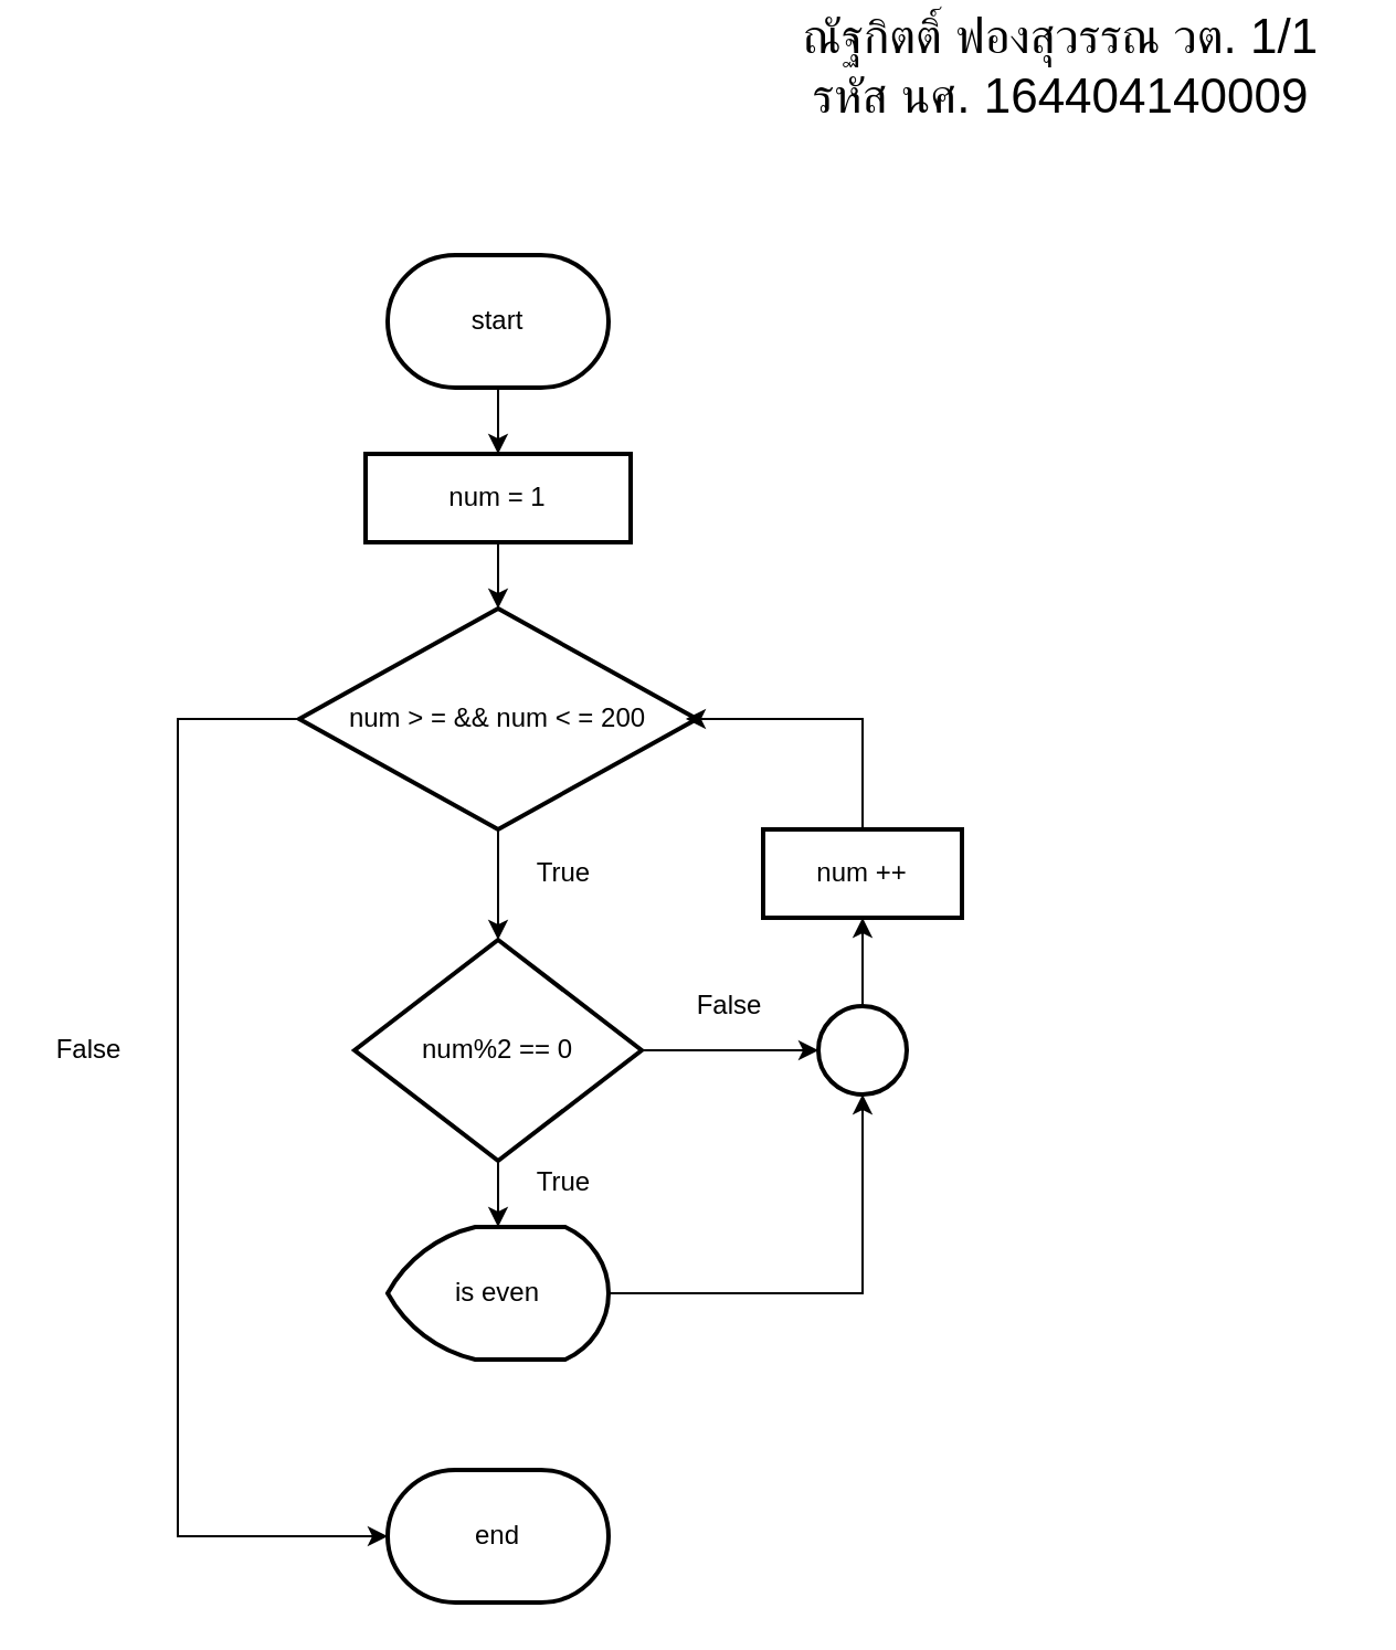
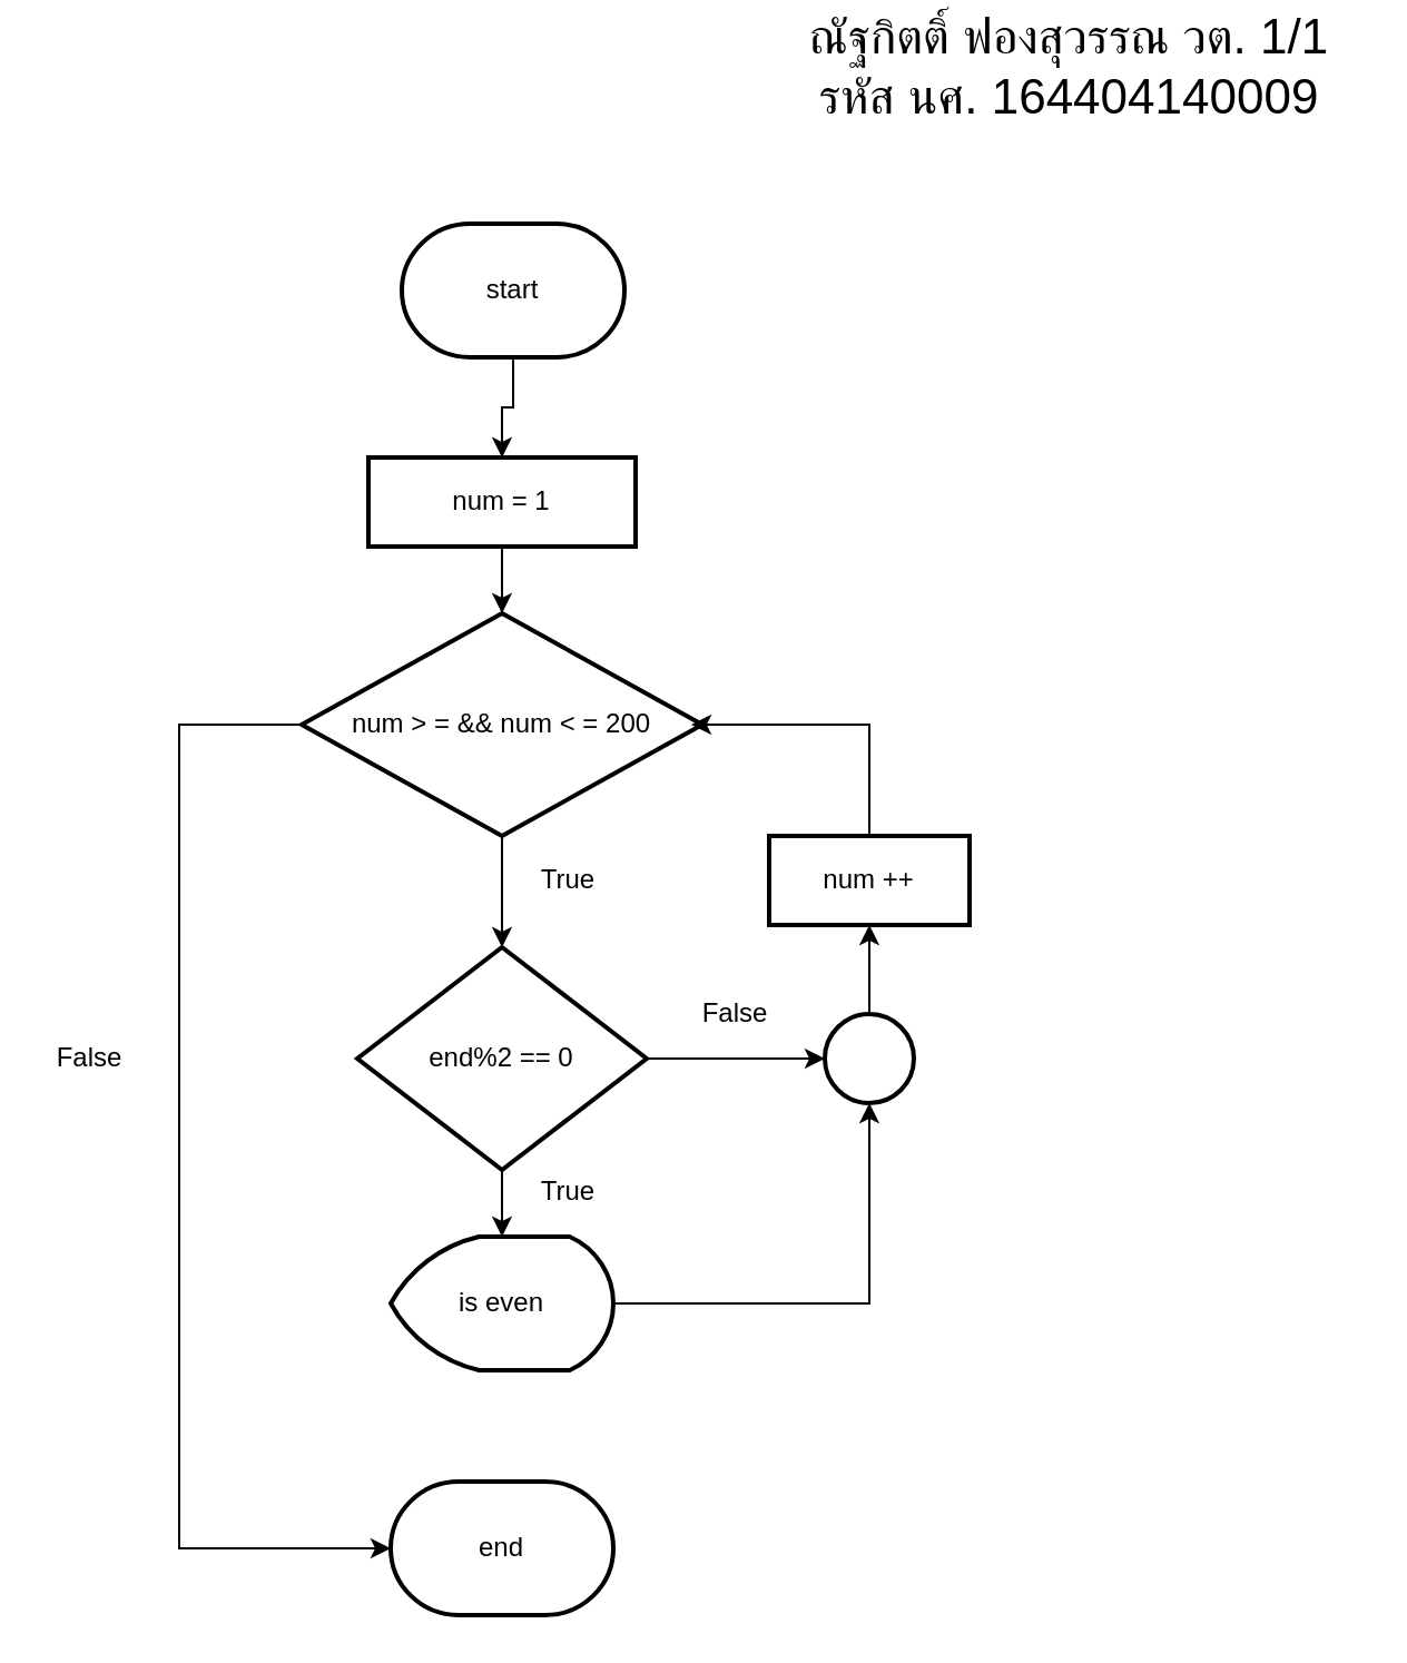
  <mxCell id="0" />
  <mxCell id="1" parent="0" />
  <mxCell id="2" value="&lt;font style=&quot;font-size: 22px&quot;&gt;ณัฐกิตติ์ ฟองสุวรรณ วต. 1/1&lt;br&gt;รหัส นศ. 164404140009&lt;br&gt;&lt;/font&gt;" style="text;html=1;strokeColor=none;fillColor=none;align=center;verticalAlign=middle;whiteSpace=wrap;rounded=0;" vertex="1" parent="1"><mxGeometry x="350" y="20" width="260" height="20" as="geometry" /></mxCell>
  <mxCell id="3" value="" style="edgeStyle=orthogonalEdgeStyle;rounded=0;orthogonalLoop=1;jettySize=auto;html=1;" edge="1" parent="1" source="4" target="6"><mxGeometry relative="1" as="geometry" /></mxCell>
- <mxCell id="4" value="start" style="strokeWidth=2;html=1;shape=mxgraph.flowchart.terminator;whiteSpace=wrap;" vertex="1" parent="1"><mxGeometry x="175" y="115" width="100" height="60" as="geometry" /></mxCell>
+ <mxCell id="4" value="start" style="strokeWidth=2;html=1;shape=mxgraph.flowchart.terminator;whiteSpace=wrap;" vertex="1" parent="1"><mxGeometry x="180" y="100" width="100" height="60" as="geometry" /></mxCell>
  <mxCell id="5" value="" style="edgeStyle=orthogonalEdgeStyle;rounded=0;orthogonalLoop=1;jettySize=auto;html=1;" edge="1" parent="1" source="6" target="9"><mxGeometry relative="1" as="geometry" /></mxCell>
  <mxCell id="6" value="num = 1" style="rounded=0;whiteSpace=wrap;html=1;strokeWidth=2;" vertex="1" parent="1"><mxGeometry x="165" y="205" width="120" height="40" as="geometry" /></mxCell>
  <mxCell id="7" value="" style="edgeStyle=orthogonalEdgeStyle;rounded=0;orthogonalLoop=1;jettySize=auto;html=1;" edge="1" parent="1" source="9" target="12"><mxGeometry relative="1" as="geometry" /></mxCell>
  <mxCell id="8" style="edgeStyle=orthogonalEdgeStyle;rounded=0;orthogonalLoop=1;jettySize=auto;html=1;entryX=0;entryY=0.5;entryDx=0;entryDy=0;entryPerimeter=0;" edge="1" parent="1" source="9" target="19"><mxGeometry relative="1" as="geometry"><mxPoint x="180" y="695" as="targetPoint" /><Array as="points"><mxPoint x="80" y="325" /><mxPoint x="80" y="695" /></Array></mxGeometry></mxCell>
  <mxCell id="9" value="num &amp;gt; = &amp;amp;&amp;amp; num &amp;lt; = 200" style="strokeWidth=2;html=1;shape=mxgraph.flowchart.decision;whiteSpace=wrap;" vertex="1" parent="1"><mxGeometry x="135" y="275" width="180" height="100" as="geometry" /></mxCell>
  <mxCell id="10" value="" style="edgeStyle=orthogonalEdgeStyle;rounded=0;orthogonalLoop=1;jettySize=auto;html=1;" edge="1" parent="1" source="12" target="14"><mxGeometry relative="1" as="geometry" /></mxCell>
  <mxCell id="11" value="" style="edgeStyle=orthogonalEdgeStyle;rounded=0;orthogonalLoop=1;jettySize=auto;html=1;" edge="1" parent="1" source="12" target="16"><mxGeometry relative="1" as="geometry" /></mxCell>
- <mxCell id="12" value="&lt;span&gt;num%2 == 0&lt;/span&gt;" style="strokeWidth=2;html=1;shape=mxgraph.flowchart.decision;whiteSpace=wrap;" vertex="1" parent="1"><mxGeometry x="160" y="425" width="130" height="100" as="geometry" /></mxCell>
+ <mxCell id="12" value="&lt;span&gt;end%2 == 0&lt;/span&gt;" style="strokeWidth=2;html=1;shape=mxgraph.flowchart.decision;whiteSpace=wrap;" vertex="1" parent="1"><mxGeometry x="160" y="425" width="130" height="100" as="geometry" /></mxCell>
  <mxCell id="13" style="edgeStyle=orthogonalEdgeStyle;rounded=0;orthogonalLoop=1;jettySize=auto;html=1;entryX=0.5;entryY=1;entryDx=0;entryDy=0;entryPerimeter=0;" edge="1" parent="1" source="14" target="16"><mxGeometry relative="1" as="geometry"><mxPoint x="390" y="585" as="targetPoint" /><Array as="points"><mxPoint x="390" y="585" /></Array></mxGeometry></mxCell>
  <mxCell id="14" value="is even" style="strokeWidth=2;html=1;shape=mxgraph.flowchart.display;whiteSpace=wrap;" vertex="1" parent="1"><mxGeometry x="175" y="555" width="100" height="60" as="geometry" /></mxCell>
  <mxCell id="15" value="" style="edgeStyle=orthogonalEdgeStyle;rounded=0;orthogonalLoop=1;jettySize=auto;html=1;" edge="1" parent="1" source="16" target="18"><mxGeometry relative="1" as="geometry" /></mxCell>
  <mxCell id="16" value="" style="verticalLabelPosition=bottom;verticalAlign=top;html=1;shape=mxgraph.flowchart.on-page_reference;strokeWidth=2;" vertex="1" parent="1"><mxGeometry x="370" y="455" width="40" height="40" as="geometry" /></mxCell>
  <mxCell id="17" style="edgeStyle=orthogonalEdgeStyle;rounded=0;orthogonalLoop=1;jettySize=auto;html=1;entryX=0.972;entryY=0.5;entryDx=0;entryDy=0;entryPerimeter=0;" edge="1" parent="1" source="18" target="9"><mxGeometry relative="1" as="geometry"><mxPoint x="390" y="325" as="targetPoint" /><Array as="points"><mxPoint x="390" y="325" /></Array></mxGeometry></mxCell>
  <mxCell id="18" value="num ++" style="rounded=0;whiteSpace=wrap;html=1;strokeWidth=2;" vertex="1" parent="1"><mxGeometry x="345" y="375" width="90" height="40" as="geometry" /></mxCell>
  <mxCell id="19" value="end" style="strokeWidth=2;html=1;shape=mxgraph.flowchart.terminator;whiteSpace=wrap;" vertex="1" parent="1"><mxGeometry x="175" y="665" width="100" height="60" as="geometry" /></mxCell>
  <mxCell id="20" value="False" style="text;html=1;strokeColor=none;fillColor=none;align=center;verticalAlign=middle;whiteSpace=wrap;rounded=0;" vertex="1" parent="1"><mxGeometry x="20" y="465" width="40" height="20" as="geometry" /></mxCell>
  <mxCell id="21" value="True" style="text;html=1;strokeColor=none;fillColor=none;align=center;verticalAlign=middle;whiteSpace=wrap;rounded=0;" vertex="1" parent="1"><mxGeometry x="235" y="385" width="40" height="20" as="geometry" /></mxCell>
  <mxCell id="22" value="True" style="text;html=1;strokeColor=none;fillColor=none;align=center;verticalAlign=middle;whiteSpace=wrap;rounded=0;" vertex="1" parent="1"><mxGeometry x="235" y="525" width="40" height="20" as="geometry" /></mxCell>
  <mxCell id="23" value="False" style="text;html=1;strokeColor=none;fillColor=none;align=center;verticalAlign=middle;whiteSpace=wrap;rounded=0;" vertex="1" parent="1"><mxGeometry x="310" y="445" width="40" height="20" as="geometry" /></mxCell>
